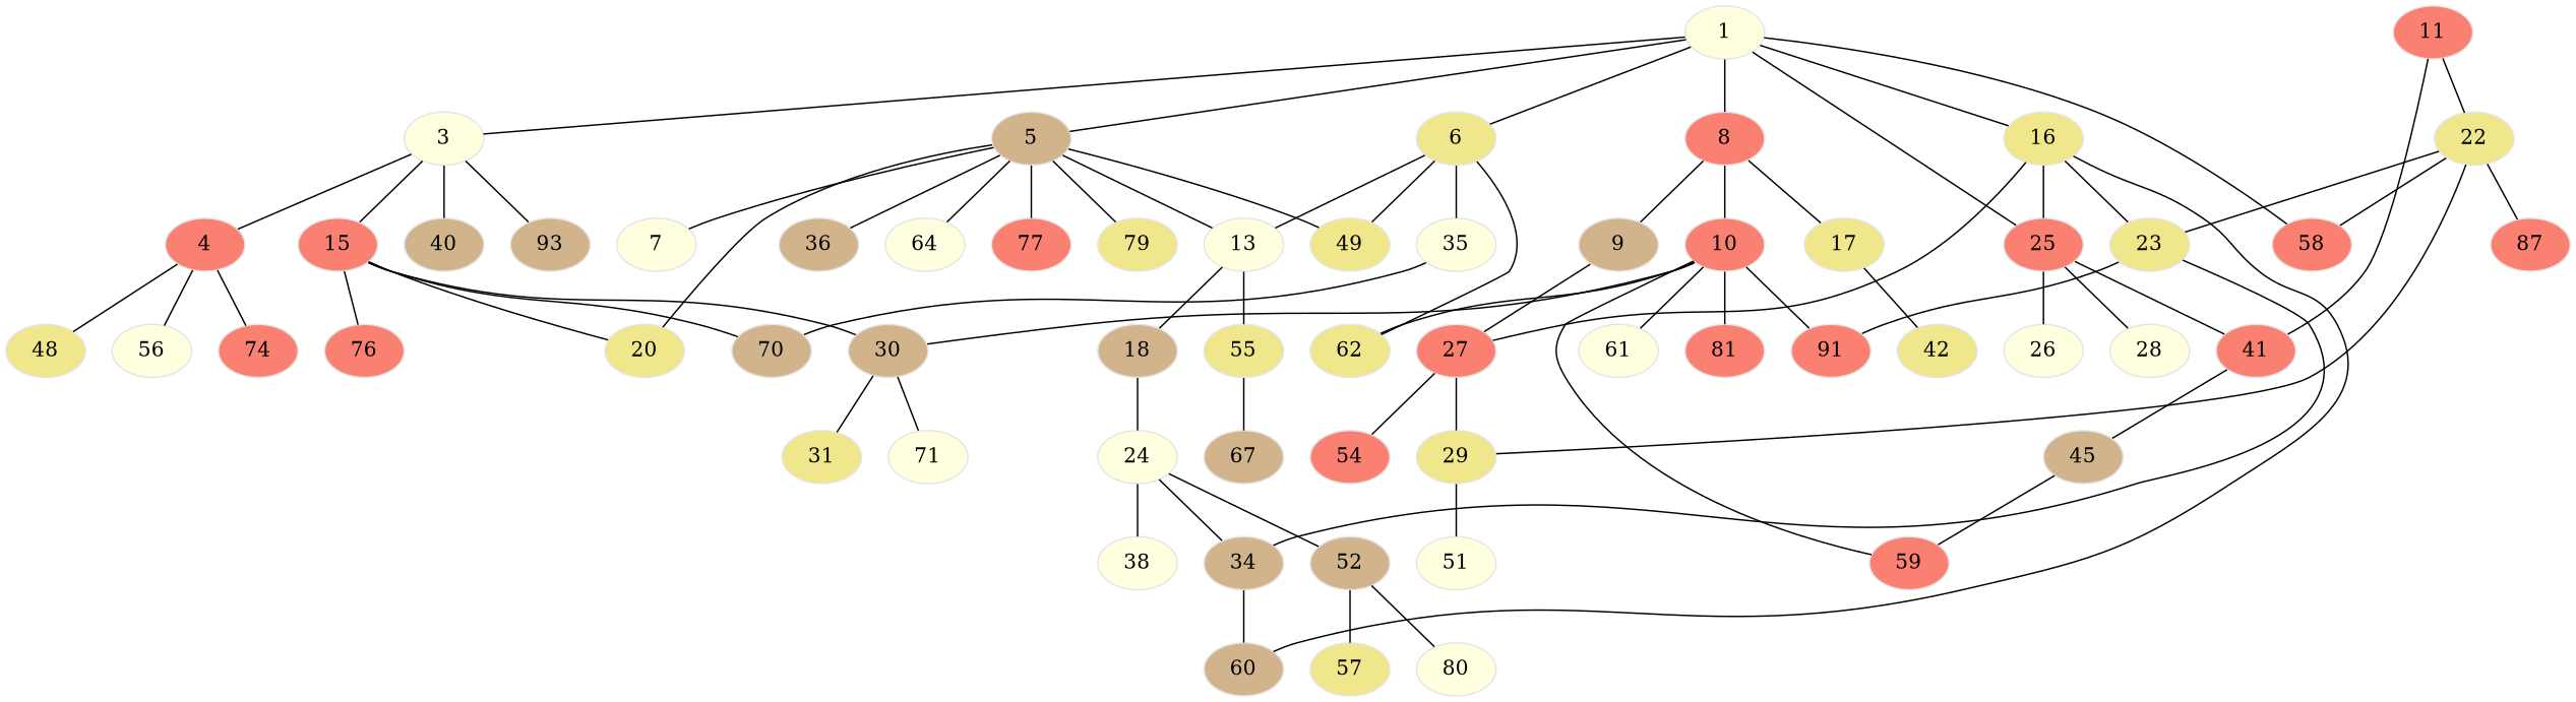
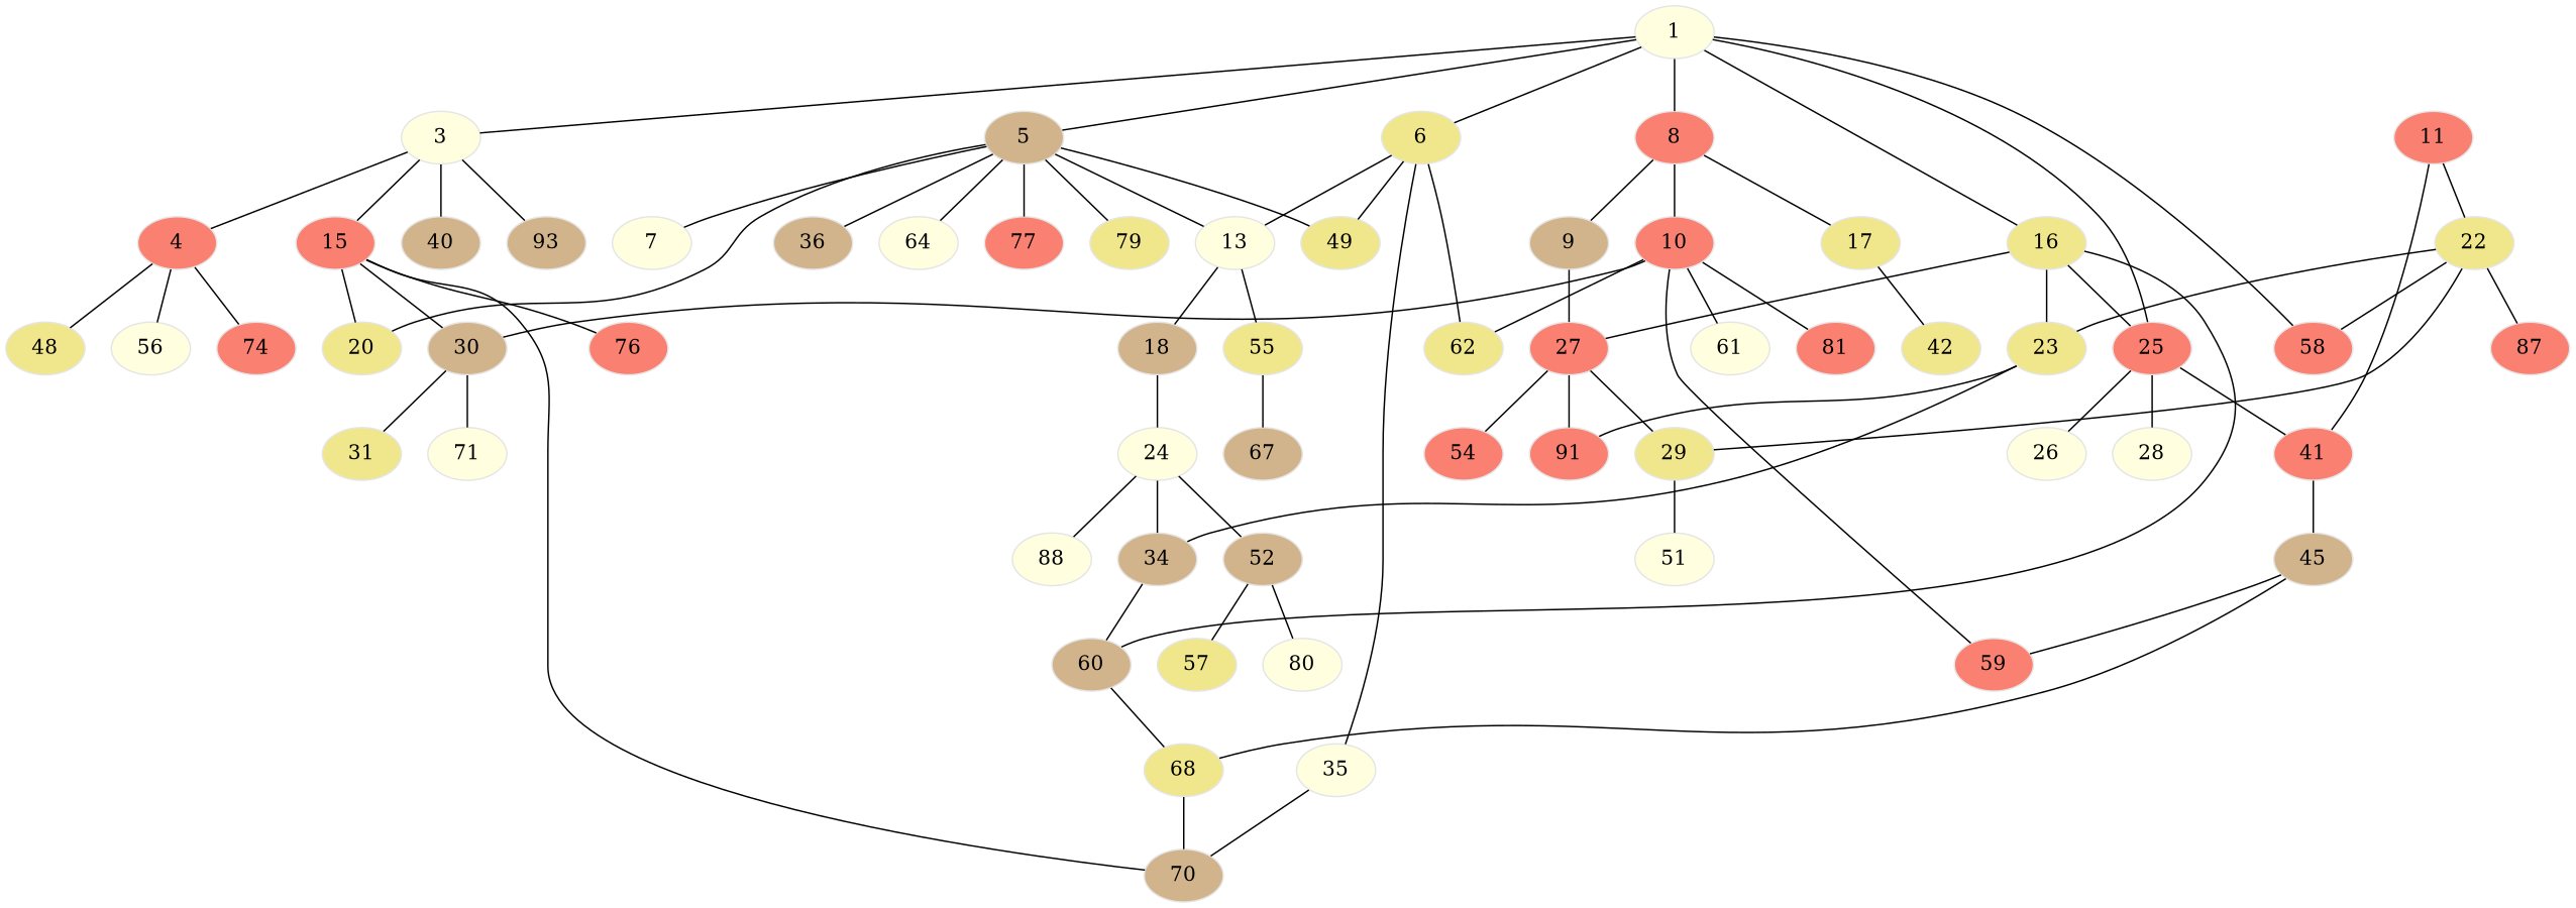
  graph {
    node [color=gray90 fillcolor=salmon style=filled]
    1 [fillcolor=lightyellow super="+2"]
    3 [fillcolor=lightyellow super="+72"]
    5 [fillcolor=tan super="+33"]
    6 [fillcolor=khaki super="+75"]
    8 [super="+88"]
    16 [fillcolor=khaki super="+19"]
    25 [super="+69"]
    58 [super="+86"]
    4 [super="+14"]
    15 [super="+92"]
    40 [fillcolor=tan]
    93 [fillcolor=tan]
    7 [fillcolor=lightyellow]
    13 [fillcolor=lightyellow super="+21"]
    20 [fillcolor=khaki]
    36 [fillcolor=tan]
    49 [fillcolor=khaki]
    64 [fillcolor=lightyellow]
    77
    79 [fillcolor=khaki]
    35 [fillcolor=lightyellow]
    62 [fillcolor=khaki super="+94"]
    9 [fillcolor=tan super="+50"]
    10 [super="+12"]
    17 [fillcolor=khaki super="+44"]
    27 [super="+47"]
    23 [fillcolor=khaki super="+85"]
    60 [fillcolor=tan super="+66"]
    41 [super="+43"]
    26 [fillcolor=lightyellow super="+42"]
    28 [fillcolor=lightyellow]
    48 [fillcolor=khaki]
    56 [fillcolor=lightyellow]
    74
    30 [fillcolor=tan super="+89"]
    70 [fillcolor=tan super="+78"]
    76
    22 [fillcolor=khaki super="+39"]
    11
    18 [fillcolor=tan]
    55 [fillcolor=khaki]
    59
    61 [fillcolor=lightyellow]
    81 [super="+82"]
    n45 [fillcolor=khaki label=42]
    29 [fillcolor=khaki super="+32"]
    91
    54 [super="+63"]
    31 [fillcolor=khaki]
    71 [fillcolor=lightyellow]
    87 [super="+95"]
    45 [fillcolor=tan super="+83"]
    24 [fillcolor=lightyellow super="+37"]
    67 [fillcolor=tan super="+73"]
    34 [fillcolor=tan super="+84"]
-   38 [fillcolor=lightyellow super="+90"]
+   68 [fillcolor=khaki]
+   38 [fillcolor=lightyellow super="+90" label=88]
    52 [fillcolor=tan super="+65"]
    51 [fillcolor=lightyellow]
    57 [fillcolor=khaki]
    80 [fillcolor=lightyellow]
    1 -- 3
    1 -- 5
    1 -- 6
    1 -- 8
    1 -- 16
    1 -- 25
    1 -- 58
    3 -- 4
    3 -- 15
    3 -- 40
    3 -- 93
    5 -- 7
    5 -- 13
    5 -- 20
    5 -- 36
    5 -- 49
    5 -- 64
    5 -- 77
    5 -- 79
    6 -- 13
    6 -- 49
    6 -- 35
    6 -- 62
    8 -- 9
    8 -- 10
    8 -- 17
    16 -- 25
    16 -- 27
    16 -- 23
    16 -- 60
    25 -- 41
    25 -- 26
    25 -- 28
    4 -- 48
    4 -- 56
    4 -- 74
    15 -- 20
    15 -- 30
    15 -- 70
    15 -- 76
    13 -- 18
    13 -- 55
    35 -- 70
    9 -- 27
    10 -- 62
    10 -- 30
    10 -- 59
    10 -- 61
    10 -- 81
    17 -- n45
    27 -- 29
-   10 -- 91
+   27 -- 91
    27 -- 54
    23 -- 91
    23 -- 34
+   60 -- 68
    41 -- 45
    30 -- 31
    30 -- 71
    22 -- 58
    22 -- 23
    22 -- 29
    22 -- 87
    11 -- 41
    11 -- 22
    18 -- 24
    55 -- 67
    29 -- 51
    45 -- 59
+   45 -- 68
    24 -- 34
    24 -- 38
    24 -- 52
    34 -- 60
+   68 -- 70
    52 -- 57
    52 -- 80
  }
